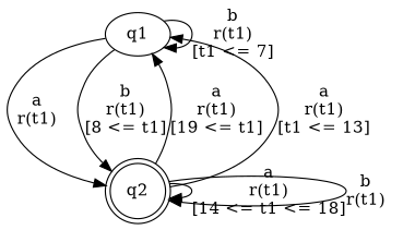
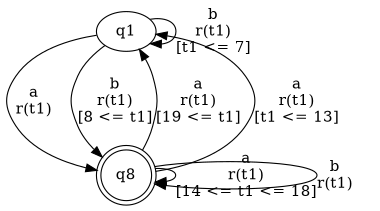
  digraph {
    n1 [label=q1]
-   n2 [label=q2 shape=doublecircle]
+   n2 [label=q8 shape=doublecircle]
    n1 -> n1 [label="b\nr(t1)\n[t1 <= 7]"]
    n1 -> n2 [label="a\nr(t1)\n"]
    n1 -> n2 [label="b\nr(t1)\n[8 <= t1]"]
    n2 -> n1 [label="a\nr(t1)\n[19 <= t1]"]
    n2 -> n1 [label="a\nr(t1)\n[t1 <= 13]"]
    n2 -> n2 [label="a\nr(t1)\n[14 <= t1 <= 18]"]
    n2 -> n2 [label="b\nr(t1)\n"]
  }
